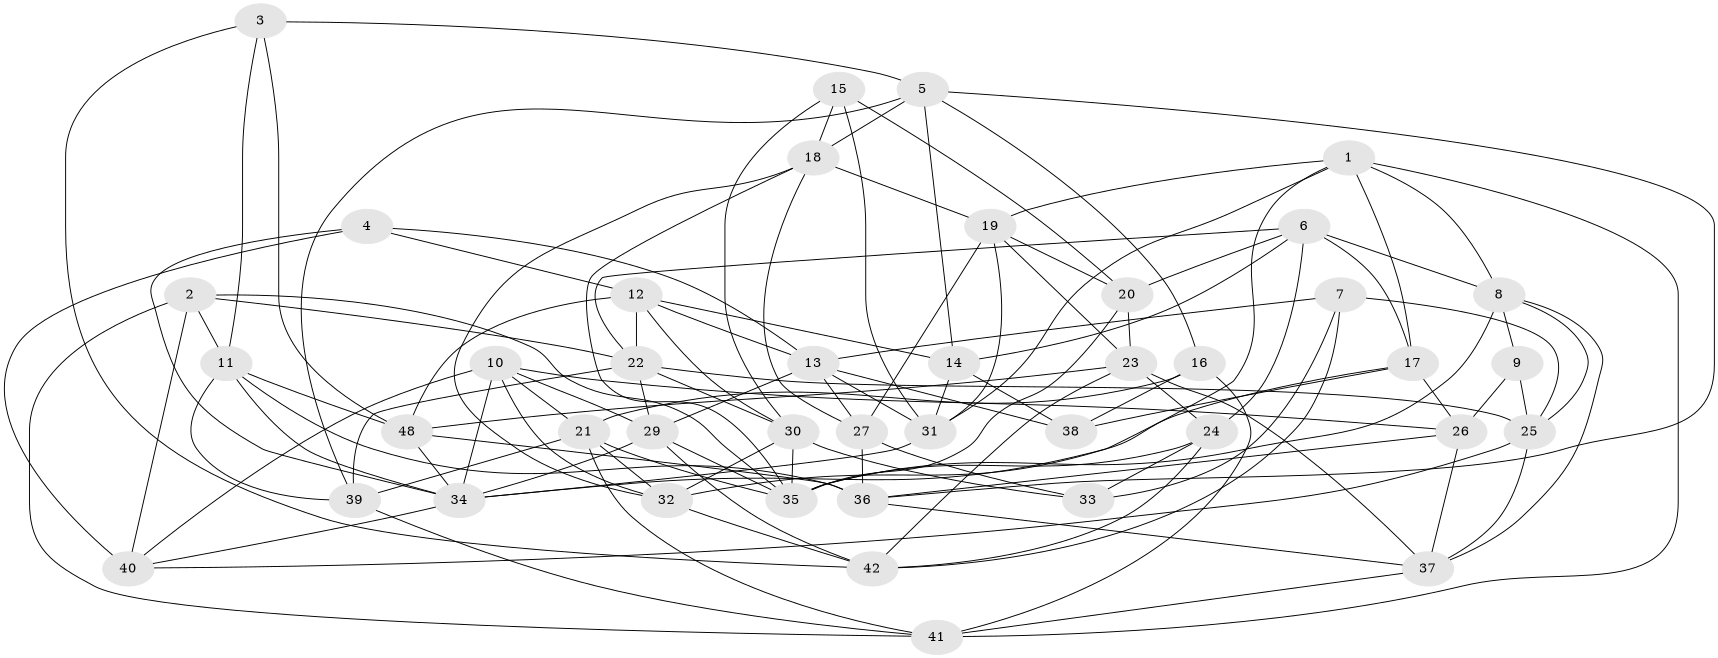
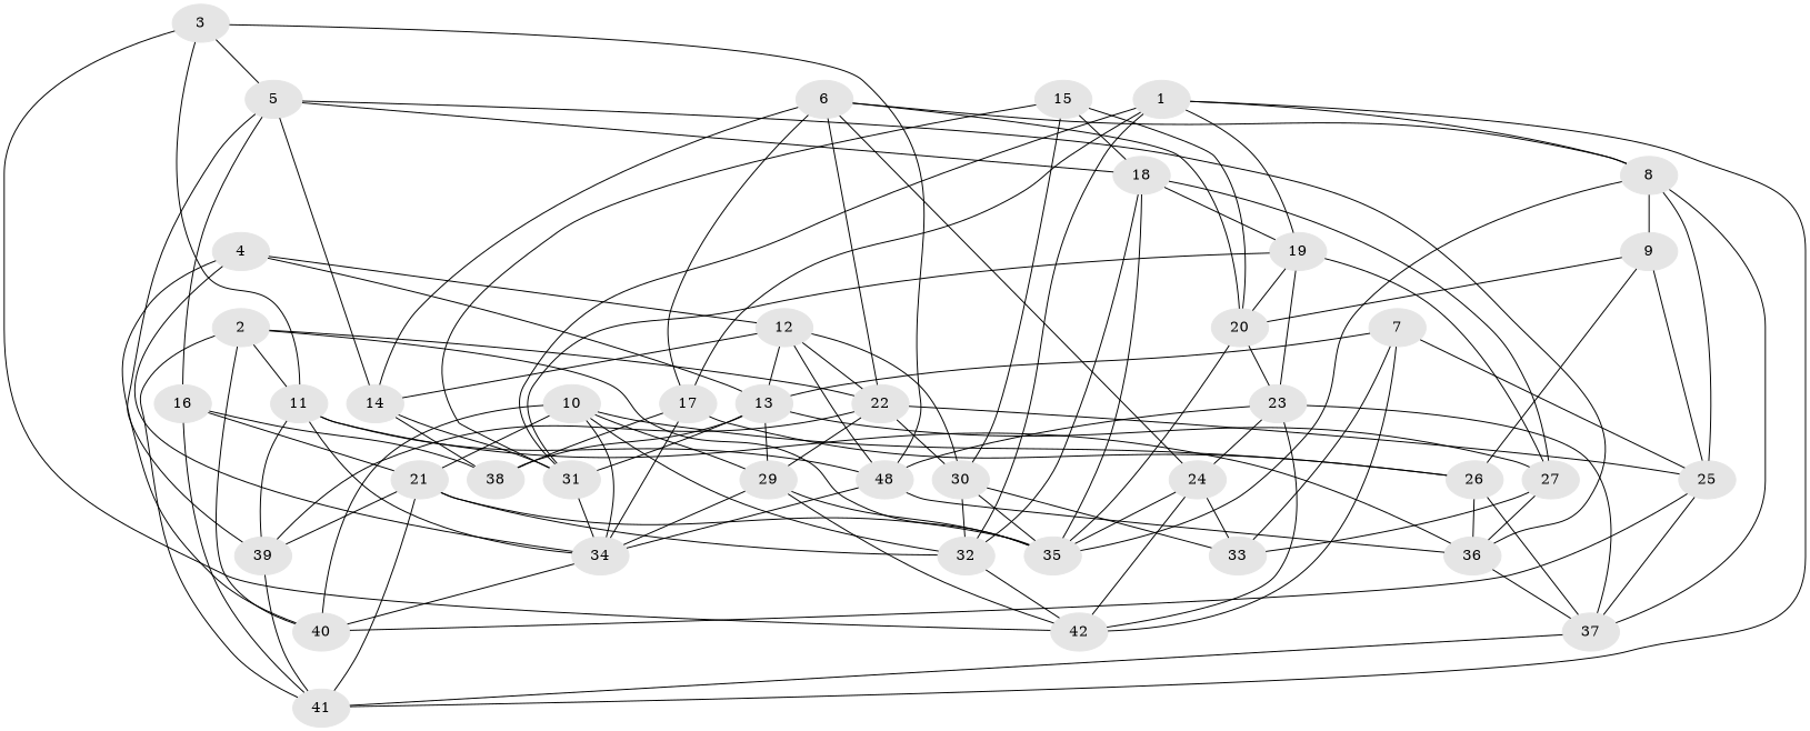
  graph {
    node [color=gray90 style=filled]
    edge [weight=1.0]
    1
    8
    17
    19
    31
    32
    41
    35
    25
    9
    37
    34
    26
    38
    20
    27
    23
    42
    2
    11
    22
    40
    n23 [label=48]
    36
    39
    29
    30
    3
    5
    14
    16
    18
    4
    12
    13
    21
    6
    24
    33
    7
    10
    15
    1 -- 8
    1 -- 17
    1 -- 19
    1 -- 31
    1 -- 32
    1 -- 41
    8 -- 35
    8 -- 25
    8 -- 9
    8 -- 37
    17 -- 34
    17 -- 26
    17 -- 38 [weight=2.0]
    19 -- 31
    19 -- 20
    19 -- 27
    19 -- 23
    31 -- 34
    32 -- 42
    25 -- 37
    25 -- 40
    9 -- 25
    9 -- 26
+   9 -- 20
    37 -- 41
    34 -- 40
    26 -- 37
    26 -- 36
    20 -- 35
    20 -- 23
    27 -- 36
    27 -- 33 [weight=2.0]
    23 -- 37
    23 -- 42
    23 -- n23
    23 -- 24
    2 -- 41
    2 -- 35
    2 -- 11
    2 -- 22
    2 -- 40 [weight=2.0]
    11 -- 34
    11 -- n23
    11 -- 36
    11 -- 39
    22 -- 25
    22 -- 39 [weight=2.0]
    22 -- 29
    22 -- 30
    n23 -- 34
    n23 -- 36
    36 -- 37
    39 -- 41
    29 -- 35
    29 -- 34
    29 -- 42
    30 -- 32
    30 -- 35
    30 -- 33
    3 -- 42
    3 -- 11
    3 -- n23
    3 -- 5
    5 -- 36
    5 -- 39
    5 -- 14
    5 -- 16
    5 -- 18
    14 -- 31
    14 -- 38 [weight=2.0]
    16 -- 41
    16 -- 38
    16 -- 21
    18 -- 19
    18 -- 32
    18 -- 35
    18 -- 27
    4 -- 34
    4 -- 40
    4 -- 12
    4 -- 13
    12 -- 22
    12 -- n23
    12 -- 30
    12 -- 14
    12 -- 13
    13 -- 31
    13 -- 38
    13 -- 27
    13 -- 29
    21 -- 32
    21 -- 41
    21 -- 35
    21 -- 39
    6 -- 8
    6 -- 17
    6 -- 20
    6 -- 22
    6 -- 14
    6 -- 24
    24 -- 35
    24 -- 42
    24 -- 33 [weight=2.0]
    7 -- 25
    7 -- 42
    7 -- 13
    7 -- 33
    10 -- 32
    10 -- 34
    10 -- 26
    10 -- 40
    10 -- 29
    10 -- 21
    15 -- 31
    15 -- 20
    15 -- 30
    15 -- 18
  }
